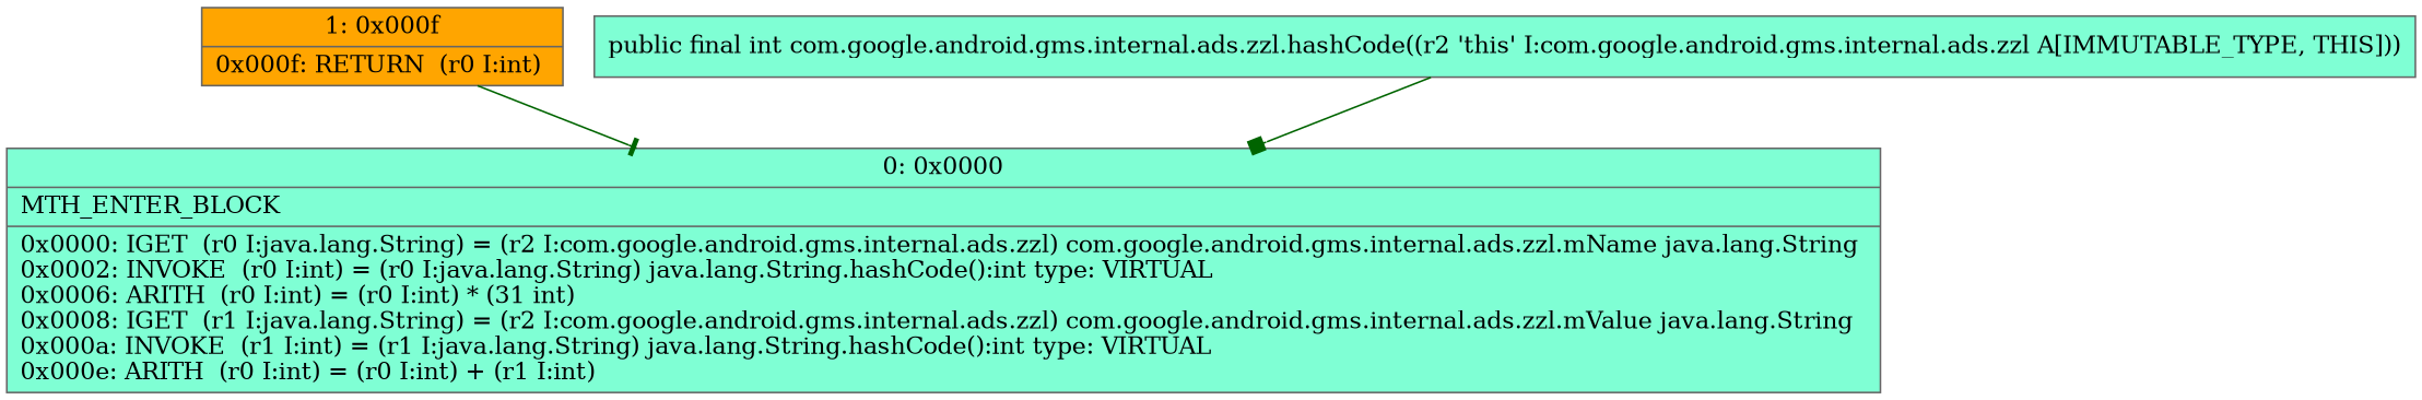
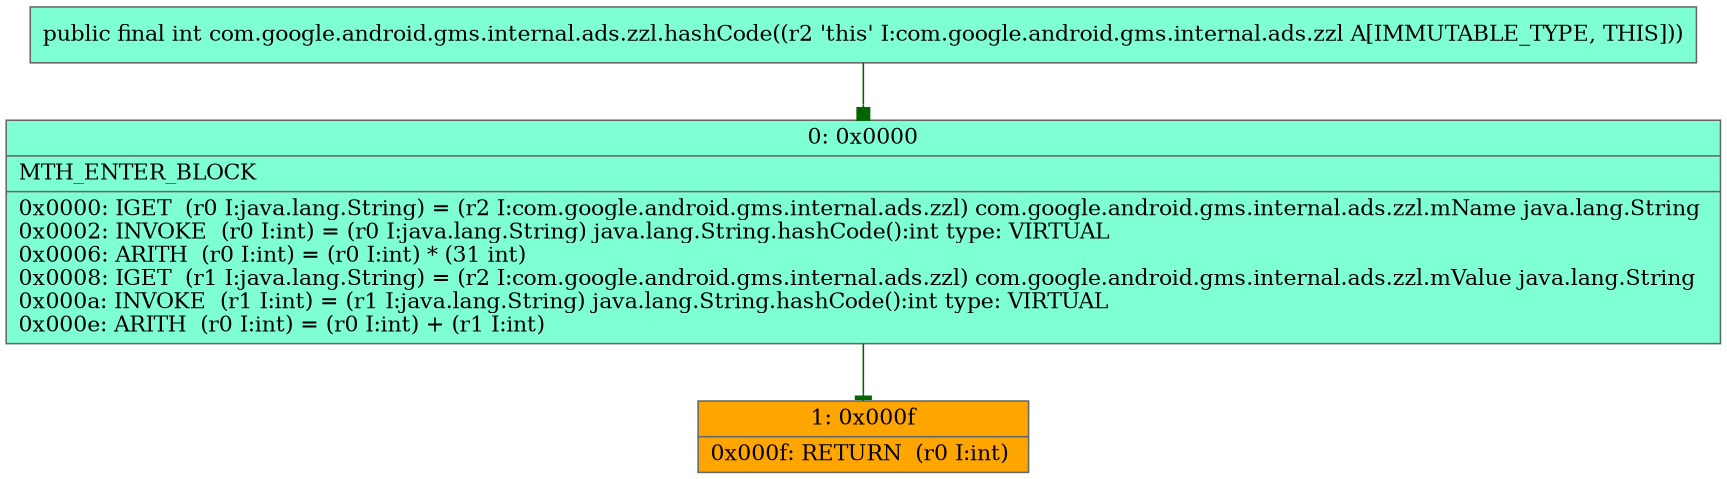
  digraph {
    node [shape=record style=filled fillcolor=aquamarine color=gray40]
    edge [color=darkgreen]
    n1 [label="{0\:\ 0x0000|MTH_ENTER_BLOCK\l|0x0000: IGET  (r0 I:java.lang.String) = (r2 I:com.google.android.gms.internal.ads.zzl) com.google.android.gms.internal.ads.zzl.mName java.lang.String \l0x0002: INVOKE  (r0 I:int) = (r0 I:java.lang.String) java.lang.String.hashCode():int type: VIRTUAL \l0x0006: ARITH  (r0 I:int) = (r0 I:int) * (31 int) \l0x0008: IGET  (r1 I:java.lang.String) = (r2 I:com.google.android.gms.internal.ads.zzl) com.google.android.gms.internal.ads.zzl.mValue java.lang.String \l0x000a: INVOKE  (r1 I:int) = (r1 I:java.lang.String) java.lang.String.hashCode():int type: VIRTUAL \l0x000e: ARITH  (r0 I:int) = (r0 I:int) + (r1 I:int) \l}"]
    n2 [label="{1\:\ 0x000f|0x000f: RETURN  (r0 I:int) \l}" fillcolor=orange]
    n3 [label="{public final int com.google.android.gms.internal.ads.zzl.hashCode((r2 'this' I:com.google.android.gms.internal.ads.zzl A[IMMUTABLE_TYPE, THIS])) }"]
-   n2 -> n1 [arrowhead=tee]
+   n1 -> n2 [arrowhead=tee]
    n3 -> n1 [arrowhead=box]
  }
